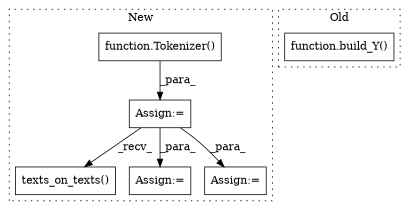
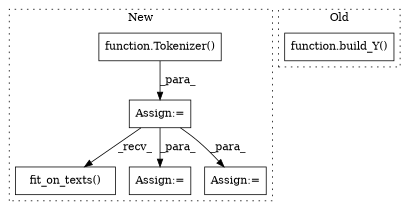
  digraph {
    node [a=75 l=3 shape=box]
    n1 [l=26 label="function.Tokenizer()" s=644]
-   n2 [l=41 label="texts_on_texts()" s=675]
+   n2 [l=41 label="fit_on_texts()" s=675]
    n3 [a=68 label="Assign:=" s=722]
    n4 [a=68 label="Assign:=" s=641]
    n5 [a=68 label="Assign:=" s=775]
    n6 [l="8,1" label="function.build_Y()" s="346,375"]
    subgraph cluster_1 {
      label=New
      style=dotted
      n1
      n2
      n3
      n4
      n5
    }
    subgraph cluster_2 {
      label=Old
      style=dotted
      n6
    }
    n1 -> n4 [label=_para_]
    n4 -> n2 [label=_recv_]
    n4 -> n3 [label=_para_]
    n4 -> n5 [label=_para_]
  }
